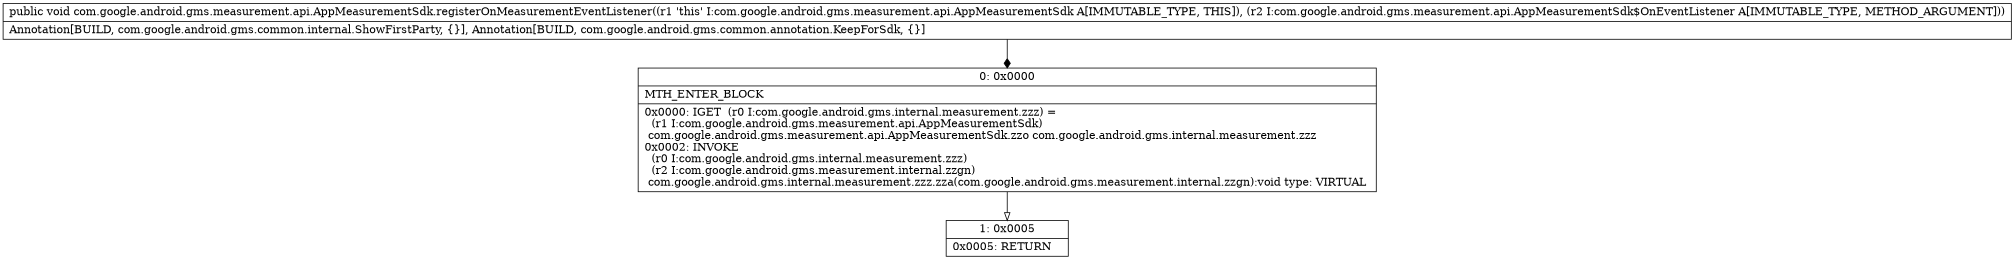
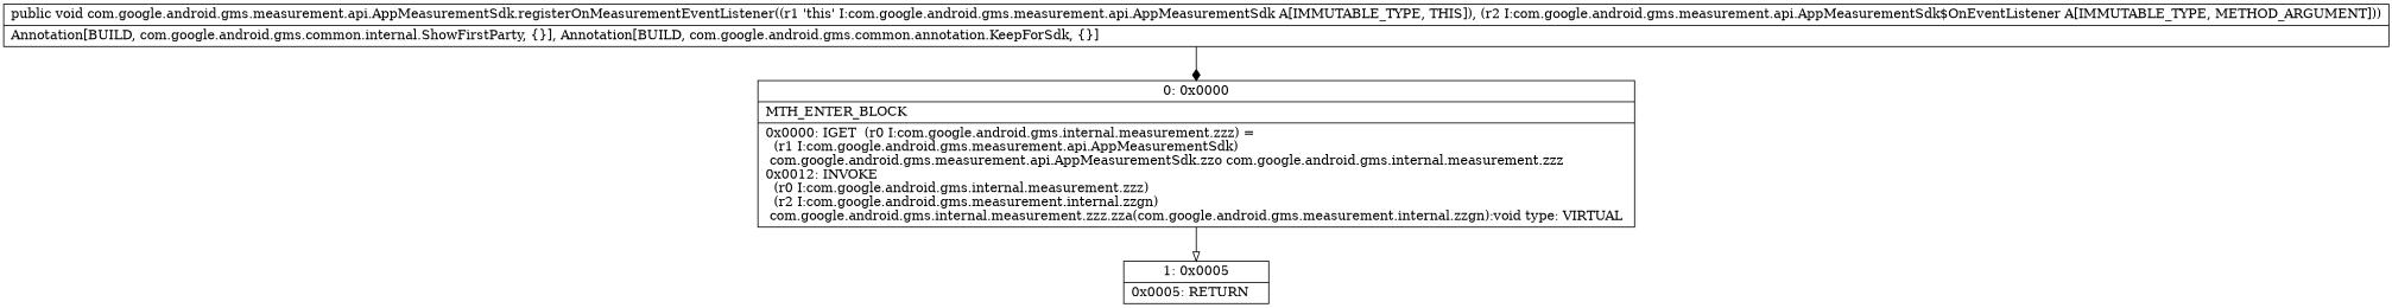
  digraph {
    node [shape=record]
-   n1 [label="{0\:\ 0x0000|MTH_ENTER_BLOCK\l|0x0000: IGET  (r0 I:com.google.android.gms.internal.measurement.zzz) = \l  (r1 I:com.google.android.gms.measurement.api.AppMeasurementSdk)\l com.google.android.gms.measurement.api.AppMeasurementSdk.zzo com.google.android.gms.internal.measurement.zzz \l0x0002: INVOKE  \l  (r0 I:com.google.android.gms.internal.measurement.zzz)\l  (r2 I:com.google.android.gms.measurement.internal.zzgn)\l com.google.android.gms.internal.measurement.zzz.zza(com.google.android.gms.measurement.internal.zzgn):void type: VIRTUAL \l}"]
+   n1 [label="{0\:\ 0x0000|MTH_ENTER_BLOCK\l|0x0000: IGET  (r0 I:com.google.android.gms.internal.measurement.zzz) = \l  (r1 I:com.google.android.gms.measurement.api.AppMeasurementSdk)\l com.google.android.gms.measurement.api.AppMeasurementSdk.zzo com.google.android.gms.internal.measurement.zzz \l0x0012: INVOKE  \l  (r0 I:com.google.android.gms.internal.measurement.zzz)\l  (r2 I:com.google.android.gms.measurement.internal.zzgn)\l com.google.android.gms.internal.measurement.zzz.zza(com.google.android.gms.measurement.internal.zzgn):void type: VIRTUAL \l}"]
    n2 [label="{1\:\ 0x0005|0x0005: RETURN   \l}"]
    n3 [label="{public void com.google.android.gms.measurement.api.AppMeasurementSdk.registerOnMeasurementEventListener((r1 'this' I:com.google.android.gms.measurement.api.AppMeasurementSdk A[IMMUTABLE_TYPE, THIS]), (r2 I:com.google.android.gms.measurement.api.AppMeasurementSdk$OnEventListener A[IMMUTABLE_TYPE, METHOD_ARGUMENT]))  | Annotation[BUILD, com.google.android.gms.common.internal.ShowFirstParty, \{\}], Annotation[BUILD, com.google.android.gms.common.annotation.KeepForSdk, \{\}]\l}"]
    n1 -> n2 [arrowhead=onormal]
    n3 -> n1 [arrowhead=diamond]
  }
